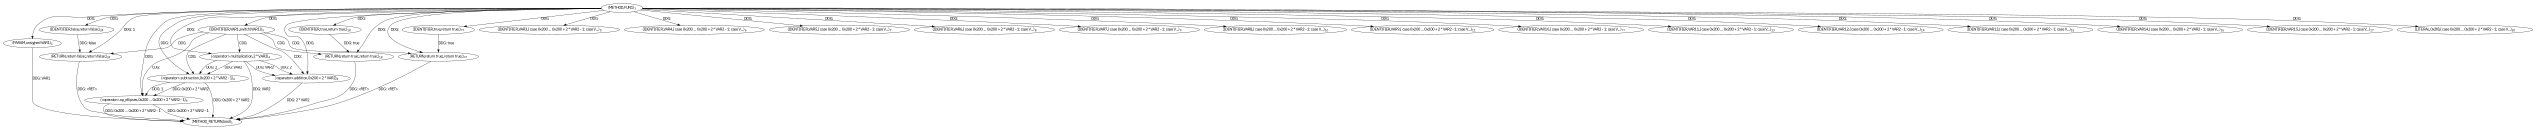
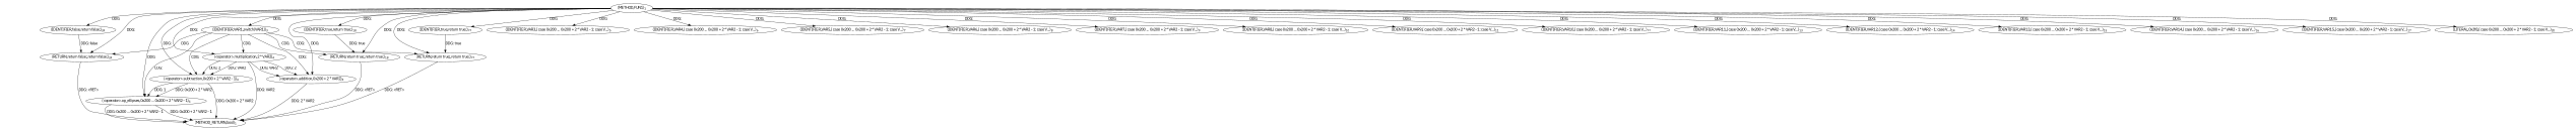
  digraph {
    fontname="IBM Plex Sans"
    node [fontname="IBM Plex Sans"]
    edge [fontname="IBM Plex Sans"]
    n1 [label=<(METHOD,FUN1)<SUB>1</SUB>>]
-   n2 [label=<(PARAM,unsigned VAR1)<SUB>1</SUB>>]
    n3 [label=<(RETURN,return false;,return false;)<SUB>24</SUB>>]
    n4 [label=<(IDENTIFIER,VAR1,switch(VAR1))<SUB>3</SUB>>]
    n5 [label=<(IDENTIFIER,false,return false;)<SUB>24</SUB>>]
    n6 [label=<(&lt;operator&gt;.op_ellipses,0x200 ... 0x200 + 2 * VAR2 - 1)<SUB>4</SUB>>]
    n7 [label=<(IDENTIFIER,VAR3,{ 	case 0x200 ... 0x200 + 2 * VAR2 - 1: 	case V...)<SUB>5</SUB>>]
    n8 [label=<(IDENTIFIER,VAR4,{ 	case 0x200 ... 0x200 + 2 * VAR2 - 1: 	case V...)<SUB>6</SUB>>]
    n9 [label=<(IDENTIFIER,VAR5,{ 	case 0x200 ... 0x200 + 2 * VAR2 - 1: 	case V...)<SUB>7</SUB>>]
    n10 [label=<(IDENTIFIER,VAR6,{ 	case 0x200 ... 0x200 + 2 * VAR2 - 1: 	case V...)<SUB>8</SUB>>]
    n11 [label=<(IDENTIFIER,VAR7,{ 	case 0x200 ... 0x200 + 2 * VAR2 - 1: 	case V...)<SUB>9</SUB>>]
    n12 [label=<(IDENTIFIER,VAR8,{ 	case 0x200 ... 0x200 + 2 * VAR2 - 1: 	case V...)<SUB>10</SUB>>]
    n13 [label=<(IDENTIFIER,VAR9,{ 	case 0x200 ... 0x200 + 2 * VAR2 - 1: 	case V...)<SUB>11</SUB>>]
    n14 [label=<(IDENTIFIER,VAR10,{ 	case 0x200 ... 0x200 + 2 * VAR2 - 1: 	case V...)<SUB>12</SUB>>]
    n15 [label=<(IDENTIFIER,VAR11,{ 	case 0x200 ... 0x200 + 2 * VAR2 - 1: 	case V...)<SUB>13</SUB>>]
    n16 [label=<(IDENTIFIER,VAR12,{ 	case 0x200 ... 0x200 + 2 * VAR2 - 1: 	case V...)<SUB>14</SUB>>]
    n17 [label=<(IDENTIFIER,VAR13,{ 	case 0x200 ... 0x200 + 2 * VAR2 - 1: 	case V...)<SUB>15</SUB>>]
    n18 [label=<(IDENTIFIER,VAR14,{ 	case 0x200 ... 0x200 + 2 * VAR2 - 1: 	case V...)<SUB>16</SUB>>]
    n19 [label=<(IDENTIFIER,VAR15,{ 	case 0x200 ... 0x200 + 2 * VAR2 - 1: 	case V...)<SUB>17</SUB>>]
    n20 [label=<(RETURN,return true;,return true;)<SUB>18</SUB>>]
    n21 [label=<(LITERAL,0x2f8,{ 	case 0x200 ... 0x200 + 2 * VAR2 - 1: 	case V...)<SUB>20</SUB>>]
    n22 [label=<(RETURN,return true;,return true;)<SUB>22</SUB>>]
    n23 [label=<(IDENTIFIER,true,return true;)<SUB>18</SUB>>]
    n24 [label=<(IDENTIFIER,true,return true;)<SUB>22</SUB>>]
    n25 [label=<(&lt;operator&gt;.subtraction,0x200 + 2 * VAR2 - 1)<SUB>4</SUB>>]
    n26 [label=<(&lt;operator&gt;.addition,0x200 + 2 * VAR2)<SUB>4</SUB>>]
    n27 [label=<(&lt;operator&gt;.multiplication,2 * VAR2)<SUB>4</SUB>>]
    n28 [label=<(METHOD_RETURN,bool)<SUB>1</SUB>>]
-   n1 -> n2 [label="DDG: "]
-   n1 -> n3 [label="DDG: 1"]
+   n1 -> n3 [label="DDG: "]
    n1 -> n4 [label="DDG: "]
    n1 -> n5 [label="DDG: "]
    n1 -> n6 [label="DDG: "]
    n1 -> n7 [label="DDG: "]
    n1 -> n8 [label="DDG: "]
    n1 -> n9 [label="DDG: "]
    n1 -> n10 [label="DDG: "]
    n1 -> n11 [label="DDG: "]
    n1 -> n12 [label="DDG: "]
    n1 -> n13 [label="DDG: "]
    n1 -> n14 [label="DDG: "]
    n1 -> n15 [label="DDG: "]
    n1 -> n16 [label="DDG: "]
    n1 -> n17 [label="DDG: "]
    n1 -> n18 [label="DDG: "]
    n1 -> n19 [label="DDG: "]
    n1 -> n20 [label="DDG: "]
    n1 -> n21 [label="DDG: "]
    n1 -> n22 [label="DDG: "]
    n1 -> n23 [label="DDG: "]
    n1 -> n24 [label="DDG: "]
    n1 -> n25 [label="DDG: "]
    n1 -> n26 [label="DDG: "]
    n1 -> n27 [label="DDG: "]
-   n2 -> n28 [label="DDG: VAR1"]
    n3 -> n28 [label="DDG: &lt;RET&gt;"]
    n4 -> n3 [label="DDG: "]
    n4 -> n6 [label="CDG: "]
    n4 -> n20 [label="CDG: "]
    n4 -> n22 [label="CDG: "]
    n4 -> n25 [label="CDG: "]
    n4 -> n26 [label="CDG: "]
    n4 -> n27 [label="CDG: "]
    n5 -> n3 [label="DDG: false"]
    n6 -> n28 [label="DDG: 0x200 + 2 * VAR2 - 1"]
    n6 -> n28 [label="DDG: 0x200 ... 0x200 + 2 * VAR2 - 1"]
    n20 -> n28 [label="DDG: &lt;RET&gt;"]
    n22 -> n28 [label="DDG: &lt;RET&gt;"]
    n23 -> n20 [label="DDG: true"]
    n24 -> n22 [label="DDG: true"]
    n25 -> n6 [label="DDG: 0x200 + 2 * VAR2"]
    n25 -> n6 [label="DDG: 1"]
    n25 -> n28 [label="DDG: 0x200 + 2 * VAR2"]
    n26 -> n28 [label="DDG: 2 * VAR2"]
    n27 -> n25 [label="DDG: 2"]
    n27 -> n25 [label="DDG: VAR2"]
    n27 -> n26 [label="DDG: 2"]
    n27 -> n26 [label="DDG: VAR2"]
    n27 -> n28 [label="DDG: VAR2"]
  }
